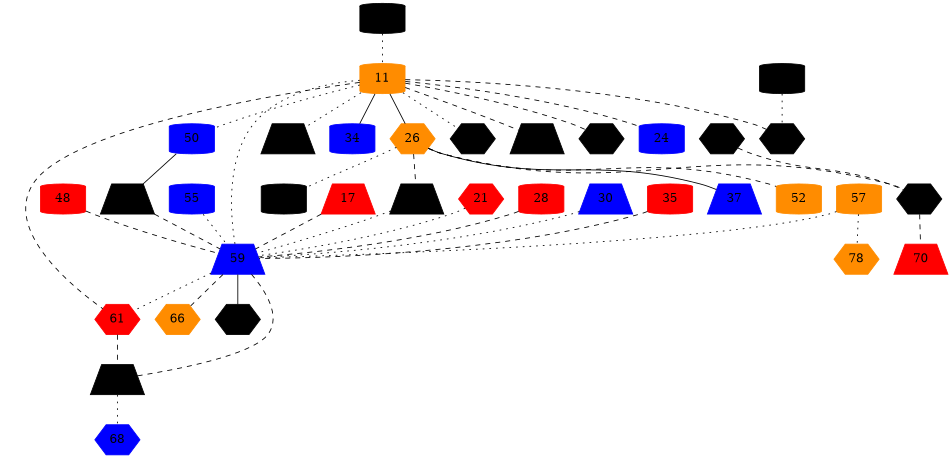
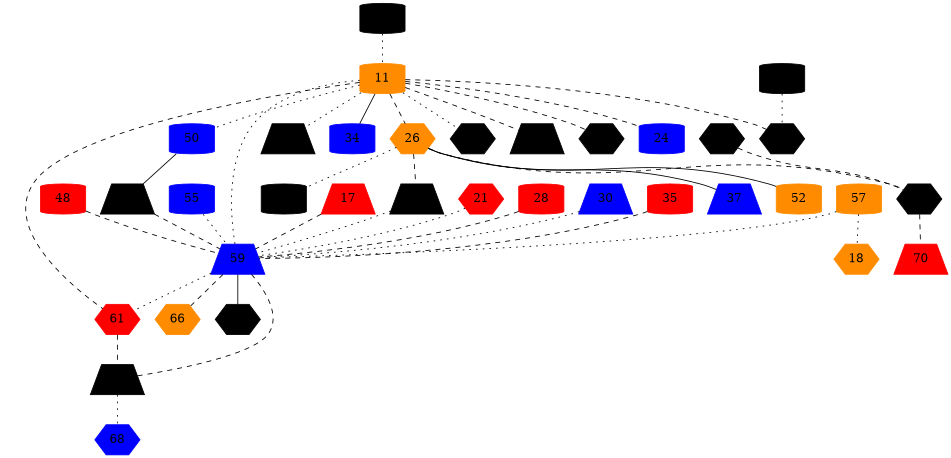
  graph {
    node [color=black shape=cylinder style=filled]
    edge [style=dashed]
    11 [color=darkorange super="+4"]
    24 [color=blue]
    26 [color=darkorange shape=hexagon super="+25"]
    27 [shape=trapezium]
    34 [color=blue]
    38 [shape=hexagon]
    43 [shape=trapezium]
    46 [shape=hexagon]
    50 [color=blue super="+19"]
    59 [color=blue shape=trapezium super="+36+22"]
    60 [shape=hexagon super="+53+23"]
    61 [color=red shape=hexagon super="+58+12+13"]
    5
-   18 [color=darkorange shape=hexagon label=78]
+   18 [color=darkorange shape=hexagon]
    31 [shape=trapezium]
    37 [color=blue shape=trapezium]
    n17 [color=darkorange label=52]
    64 [shape=hexagon super="+44"]
    69
    54 [shape=trapezium super="+52"]
    65 [shape=trapezium super="+7+51+63+32+39+47"]
    66 [color=darkorange shape=hexagon super="+16"]
    67 [shape=hexagon]
    17 [color=red shape=trapezium]
    21 [color=red shape=hexagon]
    70 [color=red shape=trapezium]
    28 [color=red]
    30 [color=blue shape=trapezium]
    35 [color=red]
    41
    48 [color=red super="+40+42"]
    55 [color=blue]
    56 [shape=hexagon]
    57 [color=darkorange]
    68 [color=blue shape=hexagon super="+49"]
    11 -- 24
-   11 -- 26 [style=solid weight=2]
+   11 -- 26 [weight=2]
    11 -- 27 [style=dotted]
    11 -- 34 [style=solid]
    11 -- 38 [style=dotted]
    11 -- 43 [weight=2]
    11 -- 46
    11 -- 50 [style=dotted weight=2]
    11 -- 59 [style=dotted weight=5]
    11 -- 60 [weight=3]
    11 -- 61
    26 -- 31
    26 -- 37 [style=solid]
-   26 -- n17
+   26 -- n17 [style=solid]
    26 -- 64 [weight=2]
    26 -- 69 [style=dotted]
    50 -- 54 [style=solid]
    59 -- 61 [style=dotted]
    59 -- 65
    59 -- 66
    59 -- 67 [style=solid]
    61 -- 65 [weight=2]
    5 -- 11 [style=dotted]
    31 -- 59 [style=dotted]
    64 -- 70
    54 -- 59
    65 -- 68 [style=dotted]
    17 -- 59
    21 -- 59 [style=dotted]
    28 -- 59
    30 -- 59 [style=dotted]
    35 -- 59
    41 -- 60 [style=dotted]
    48 -- 59
    55 -- 59 [style=dotted]
    56 -- 64
    57 -- 59 [style=dotted]
    57 -- 18 [style=dotted]
  }
